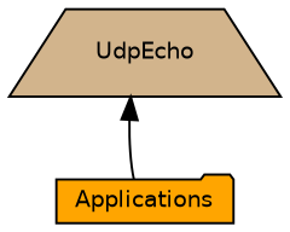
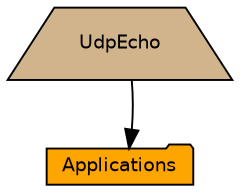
  digraph {
    rankdir=TB
    node [color=black fontname=Helvetica fontsize=10 style=filled]
    n1 [fillcolor=tan fontcolor=black height=0.2 label=UdpEcho shape=trapezium width=0.4]
    n2 [fillcolor=orange height=0.2 label=Applications shape=folder width=0.4]
-   n1 -> n2 [dir=back fontname=Helvetica fontsize=10 labelfontname=Helvetica labelfontsize=10 shape=plaintext style=solid]
+   n2 -> n1 [dir=back fontname=Helvetica fontsize=10 labelfontname=Helvetica labelfontsize=10 shape=plaintext style=solid]
  }
